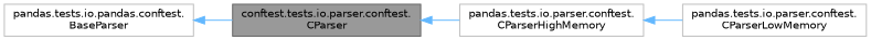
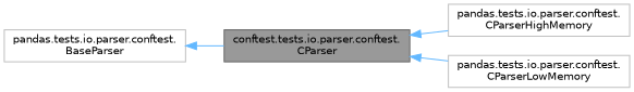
  digraph {
    rankdir=LR
    node [color=grey75 fillcolor=white fontname=Helvetica fontsize=10 shape=box style=filled]
    edge [color=steelblue1 dir=back fontname=Helvetica fontsize=10 labelfontname=Helvetica labelfontsize=10 style=solid]
    n1 [color=gray40 fillcolor=grey60 fontcolor=black height=0.2 label="conftest.tests.io.parser.conftest.\lCParser" width=0.4]
    n2 [height=0.2 label="pandas.tests.io.parser.conftest.\lCParserHighMemory" width=0.4]
    n3 [height=0.2 label="pandas.tests.io.parser.conftest.\lCParserLowMemory" width=0.4]
-   n4 [height=0.2 label="pandas.tests.io.pandas.conftest.\lBaseParser" width=0.4]
+   n4 [height=0.2 label="pandas.tests.io.parser.conftest.\lBaseParser" width=0.4]
    n1 -> n2
-   n2 -> n3
+   n1 -> n3
    n4 -> n1
  }
